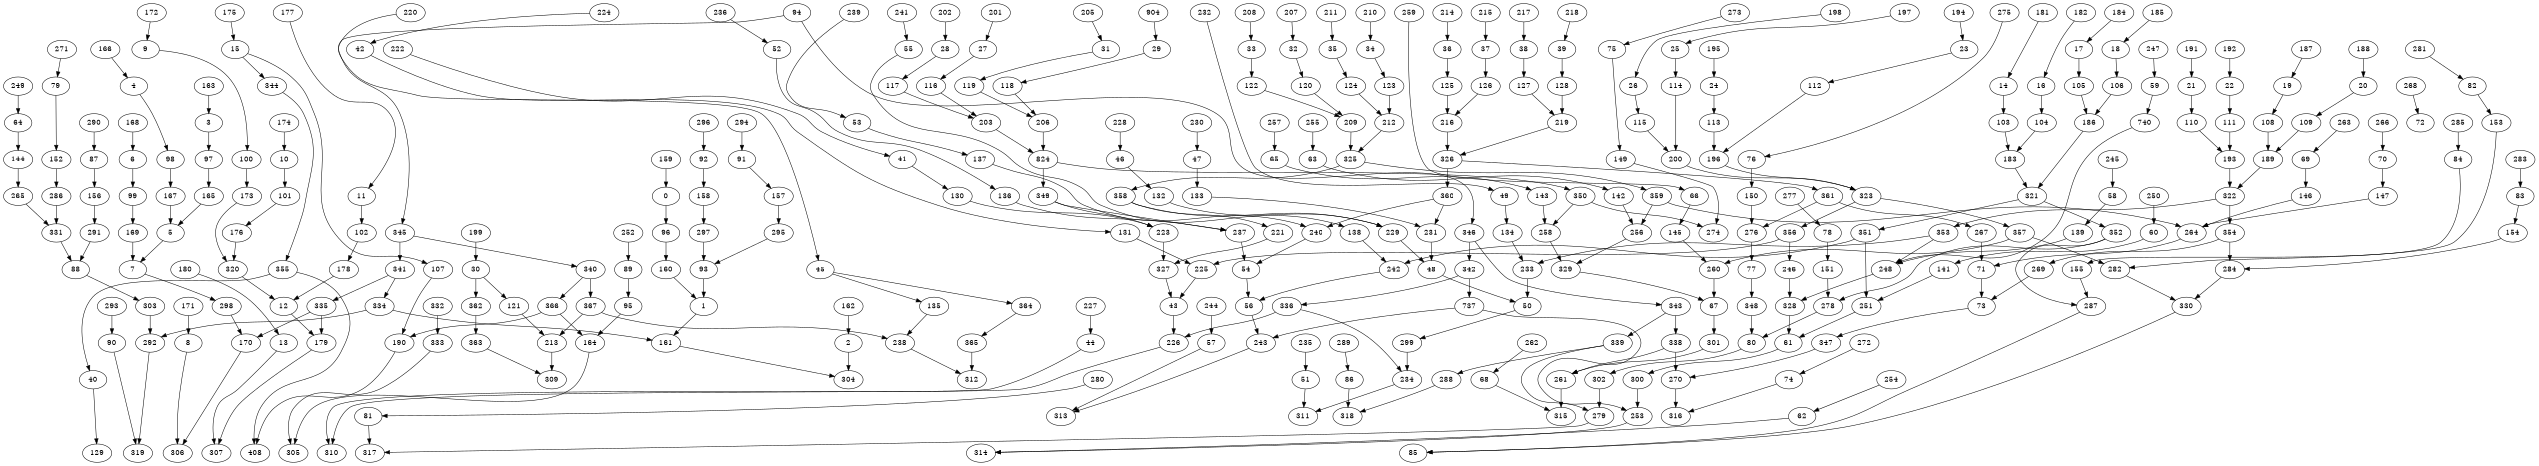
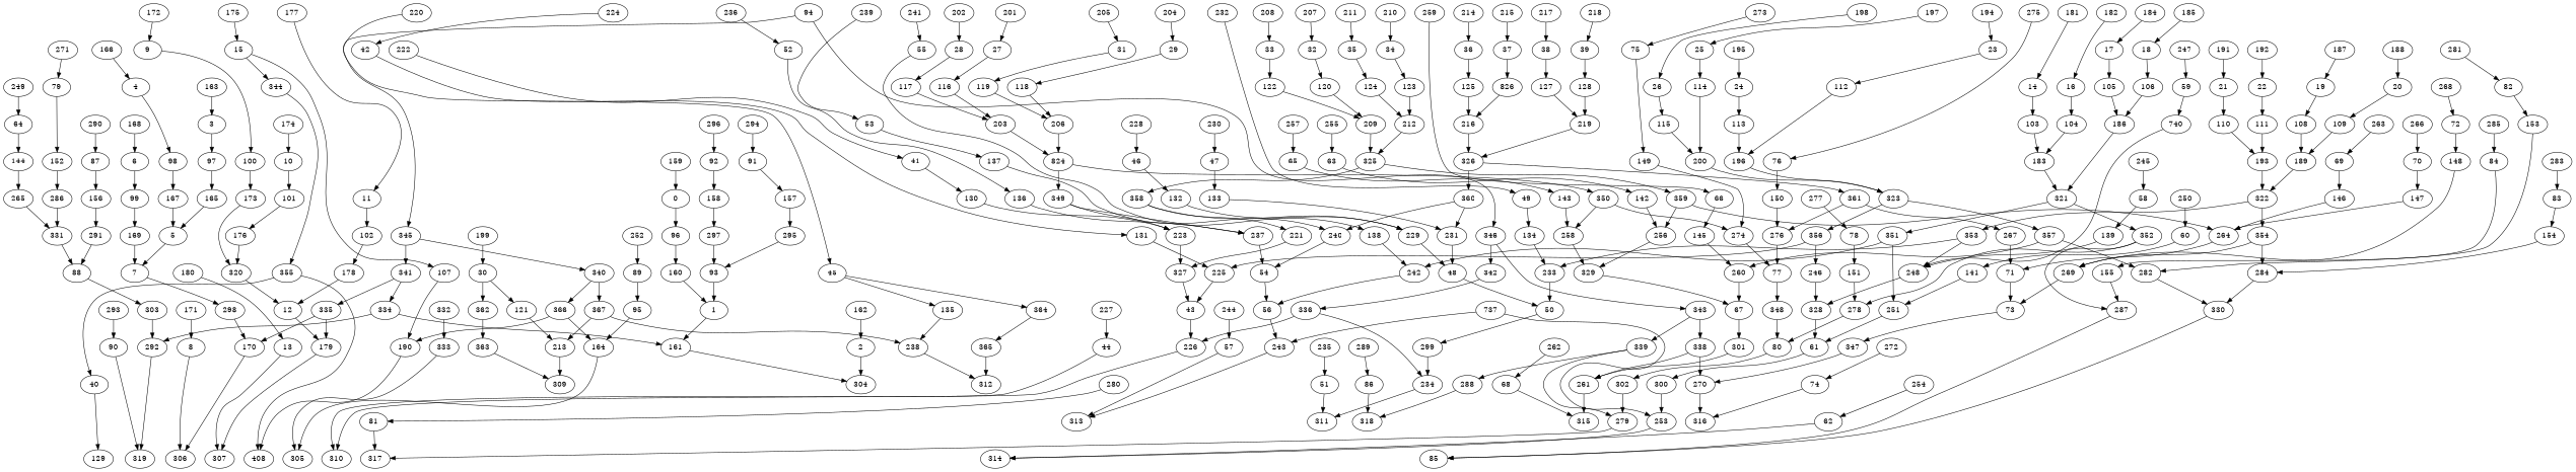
  digraph {
    edge [weight=0]
    0
    96
    160
    1
    161
    304
    2
    3
    97
    165
    4
    98
    167
    5
    7
    298
    6
    99
    169
    170
    8
    306
    9
    100
    173
    10
    101
    176
    11
    102
    178
    12
    179
    307
    13
    14
    103
    183
    15
    107
    344
    190
    355
    16
    104
    17
    105
    186
    18
    106
    19
    108
    189
    20
    109
    21
    110
    193
    22
    111
    23
    112
    196
    24
    113
    25
    114
    200
    26
    115
    27
    116
    203
    28
    117
    29
    118
    206
    30
    121
    362
    213
    363
    31
    119
    32
    120
    209
    33
    122
    34
    123
    212
    35
    124
    36
    125
    216
    37
-   126
+   126 [label=826]
    38
    127
    219
    39
    128
    40
    129
    41
    130
    223
    42
    131
    225
    43
    226
    310
    44
    45
    135
    364
    238
    365
    46
    132
    229
    47
    133
    231
    48
    50
    299
    49
    134
    233
    234
    51
    311
    52
    136
    237
    53
    137
    240
    54
    56
    243
    55
    138
    242
    313
    57
    58
    139
    248
    n155 [label=740]
    59
    60
    141
    251
    61
    300
    253
    62
    314
    63
    142
    256
    64
    144
    265
    65
    143
    258
    66
    145
    260
    67
    301
    261
    68
    315
    69
    146
    264
    70
    147
    71
    73
    347
    72
+   148
    269
    270
    74
    316
    75
    149
    274
    76
    150
    276
    77
    348
    80
    78
    151
    278
    79
    152
    286
    302
    279
    81
    317
    82
    153
    282
    83
    154
    284
    84
    155
    287
    288
    318
    86
    87
    156
    291
    88
    303
    292
    89
    95
    164
    332
    333
    90
    319
    91
    157
    295
    92
    158
    297
    93
    94
    345
    346
    340
    341
    342
    343
    305
    320
    321
    n257 [label=408]
    322
    323
    n260 [label=824]
    325
    309
    326
    221
    327
    312
    246
    328
    329
    331
    267
    330
    85
    159
    162
    163
    166
    168
    171
    172
    174
    175
    177
    180
    181
    182
    351
    352
    184
    185
    187
    188
    353
    354
    191
    192
    194
    195
    356
    357
    197
    198
    199
    201
    202
    349
    350
-   204 [label=904]
+   204
    205
    207
    208
    358
    359
    210
    211
    214
    215
    360
    361
    217
    218
    220
    222
    224
    227
    228
    230
    232
    235
    236
    239
    241
    244
    245
    247
    249
    250
    252
    254
    255
    257
    259
    262
    263
    266
    268
    271
    272
    273
    275
    277
    280
    281
    283
    285
    289
    290
    293
    294
    296
    334
    335
    336
    n364 [label=737]
    338
    339
    366
    367
    0 -> 96 [weight=1]
    96 -> 160 [weight=13]
    160 -> 1 [weight=1]
    1 -> 161 [weight=2]
    161 -> 304
    2 -> 304 [weight=1]
    3 -> 97 [weight=1]
    97 -> 165 [weight=1]
    165 -> 5
    4 -> 98
    98 -> 167 [weight=1]
    167 -> 5
    5 -> 7 [weight=3]
    7 -> 298
    298 -> 170
    6 -> 99 [weight=1]
    99 -> 169 [weight=4]
    169 -> 7 [weight=14]
    170 -> 306
    8 -> 306
    9 -> 100
    100 -> 173
    173 -> 320
    10 -> 101
    101 -> 176
    176 -> 320
    11 -> 102 [weight=3]
    102 -> 178
    178 -> 12
    12 -> 179 [weight=3]
    179 -> 307
    13 -> 307
    14 -> 103 [weight=1]
    103 -> 183 [weight=1]
    183 -> 321 [weight=1]
    15 -> 107
    15 -> 344
    107 -> 190
    344 -> 355
    190 -> n257
    355 -> 40
    355 -> n257
    16 -> 104 [weight=1]
    104 -> 183
    17 -> 105
    105 -> 186
    186 -> 321
    18 -> 106
    106 -> 186
    19 -> 108
    108 -> 189
    189 -> 322 [weight=3]
    20 -> 109
    109 -> 189
    21 -> 110 [weight=11]
    110 -> 193 [weight=5]
    193 -> 322 [weight=12]
    22 -> 111 [weight=17]
    111 -> 193 [weight=6]
    23 -> 112
    112 -> 196
    196 -> 323 [weight=4]
    24 -> 113 [weight=16]
    113 -> 196 [weight=4]
    25 -> 114
    114 -> 200
    200 -> 323 [weight=3]
    26 -> 115
    115 -> 200
    27 -> 116
    116 -> 203
    203 -> n260
    28 -> 117
    117 -> 203
    29 -> 118
    118 -> 206
    206 -> n260 [weight=2]
    30 -> 121
    30 -> 362 [weight=9]
    121 -> 213
    362 -> 363 [weight=1]
    213 -> 309 [weight=10]
    363 -> 309
    31 -> 119
    119 -> 206
    32 -> 120
    120 -> 209
    209 -> 325
    33 -> 122 [weight=1]
    122 -> 209
    34 -> 123
    123 -> 212
    212 -> 325
    35 -> 124
    124 -> 212 [weight=1]
    36 -> 125 [weight=2]
    125 -> 216 [weight=13]
    216 -> 326 [weight=11]
    37 -> 126 [weight=13]
    126 -> 216 [weight=9]
    38 -> 127 [weight=2]
    127 -> 219
    219 -> 326 [weight=2]
    39 -> 128 [weight=2]
    128 -> 219 [weight=3]
    40 -> 129
    41 -> 130
    130 -> 223
    223 -> 327 [weight=3]
    42 -> 131
    131 -> 225 [weight=3]
    225 -> 43 [weight=1]
    43 -> 226 [weight=1]
    226 -> 310
    44 -> 310
    45 -> 135
    45 -> 364
    135 -> 238
    364 -> 365
    238 -> 312
    365 -> 312 [weight=1]
    46 -> 132
    132 -> 229
    229 -> 48
    47 -> 133 [weight=10]
    133 -> 231
    231 -> 48 [weight=1]
    48 -> 50 [weight=1]
    50 -> 299
    299 -> 234 [weight=3]
    49 -> 134 [weight=1]
    134 -> 233
    233 -> 50 [weight=2]
    234 -> 311
    51 -> 311
    52 -> 136
    136 -> 237 [weight=1]
    237 -> 54 [weight=2]
    53 -> 137
    137 -> 240
    240 -> 54 [weight=2]
    54 -> 56
    56 -> 243
    243 -> 313
    55 -> 138
    138 -> 242 [weight=1]
    242 -> 56
    57 -> 313
    58 -> 139
    139 -> 248
    248 -> 328
    n155 -> 248
    59 -> n155
    60 -> 141
    141 -> 251
    251 -> 61 [weight=1]
    61 -> 300
    300 -> 253 [weight=5]
    253 -> 314
    62 -> 314
    63 -> 142 [weight=1]
    142 -> 256
    256 -> 329 [weight=1]
    64 -> 144
    144 -> 265 [weight=1]
    265 -> 331 [weight=1]
    65 -> 143
    143 -> 258 [weight=8]
    258 -> 329 [weight=2]
    66 -> 145 [weight=1]
    145 -> 260
    260 -> 67 [weight=2]
    67 -> 301 [weight=6]
    301 -> 261 [weight=3]
    261 -> 315 [weight=3]
    68 -> 315 [weight=1]
    69 -> 146 [weight=11]
    146 -> 264 [weight=2]
    264 -> 71 [weight=15]
    70 -> 147 [weight=2]
    147 -> 264
    71 -> 73 [weight=12]
    73 -> 347 [weight=1]
    347 -> 270 [weight=2]
+   72 -> 148
+   148 -> 269
    269 -> 73 [weight=3]
    270 -> 316 [weight=10]
    74 -> 316 [weight=1]
    75 -> 149
    149 -> 274
+   274 -> 77 [weight=2]
    76 -> 150 [weight=10]
    150 -> 276 [weight=14]
    276 -> 77 [weight=15]
    77 -> 348 [weight=15]
    348 -> 80 [weight=3]
    80 -> 302 [weight=3]
    78 -> 151
    151 -> 278
    278 -> 80 [weight=2]
    79 -> 152
    152 -> 286 [weight=9]
    286 -> 331 [weight=4]
    302 -> 279 [weight=2]
    279 -> 317
    81 -> 317
    82 -> 153
    153 -> 282
    282 -> 330
    83 -> 154
    154 -> 284
    284 -> 330
    84 -> 155
    155 -> 287
    287 -> 85
    288 -> 318
    86 -> 318
    87 -> 156
    156 -> 291 [weight=1]
    291 -> 88
    88 -> 303 [weight=1]
    303 -> 292 [weight=6]
    292 -> 319
    89 -> 95 [weight=8]
    95 -> 164
    164 -> 305
    332 -> 333 [weight=9]
    333 -> 305
    90 -> 319
    91 -> 157
    157 -> 295 [weight=1]
    295 -> 93
    92 -> 158 [weight=6]
    158 -> 297 [weight=2]
    297 -> 93 [weight=2]
    93 -> 1 [weight=4]
    94 -> 345
    94 -> 346
    345 -> 340
    345 -> 341 [weight=9]
    346 -> 342 [weight=1]
    346 -> 343
    340 -> 366
    340 -> 367 [weight=9]
    341 -> 334
    341 -> 335
    342 -> 336
-   342 -> n364 [weight=1]
    343 -> 338 [weight=7]
    343 -> 339 [weight=3]
    320 -> 12
    321 -> 351
    321 -> 352 [weight=1]
    322 -> 353 [weight=3]
    322 -> 354 [weight=6]
    323 -> 356
    323 -> 357
    n260 -> 349 [weight=2]
    n260 -> 350
    325 -> 358 [weight=4]
    325 -> 359 [weight=1]
    326 -> 360 [weight=9]
    326 -> 361 [weight=1]
    221 -> 327
    327 -> 43 [weight=1]
    246 -> 328
    328 -> 61
    329 -> 67
    331 -> 88 [weight=1]
    267 -> 71 [weight=17]
    330 -> 85
    159 -> 0 [weight=1]
    162 -> 2 [weight=8]
    163 -> 3 [weight=10]
    166 -> 4
    168 -> 6 [weight=9]
    171 -> 8 [weight=2]
    172 -> 9
    174 -> 10 [weight=9]
    175 -> 15
    177 -> 11
    180 -> 13
    181 -> 14
    182 -> 16
    351 -> 242 [weight=3]
    351 -> 251
    352 -> 278
    352 -> 287
    184 -> 17
    185 -> 18
    187 -> 19
    188 -> 20 [weight=1]
    353 -> 233
    353 -> 248
    354 -> 269 [weight=1]
    354 -> 284 [weight=1]
    191 -> 21 [weight=13]
    192 -> 22 [weight=11]
    194 -> 23
    195 -> 24 [weight=16]
    356 -> 225 [weight=1]
    356 -> 246
    357 -> 260
    357 -> 282 [weight=2]
    197 -> 25
    198 -> 26
    199 -> 30 [weight=1]
    201 -> 27
    202 -> 28 [weight=3]
    349 -> 223 [weight=1]
    349 -> 237
    350 -> 258 [weight=2]
    350 -> 274 [weight=3]
    204 -> 29
    205 -> 31
    207 -> 32
    208 -> 33
    358 -> 229 [weight=3]
    358 -> 221
    359 -> 256 [weight=2]
    359 -> 264
    210 -> 34 [weight=1]
    211 -> 35
    214 -> 36 [weight=17]
    215 -> 37 [weight=1]
    360 -> 231 [weight=1]
    360 -> 240 [weight=6]
    361 -> 276 [weight=13]
    361 -> 267 [weight=2]
    217 -> 38 [weight=13]
    218 -> 39
    220 -> 45
    222 -> 41
    224 -> 42
    227 -> 44 [weight=1]
    228 -> 46 [weight=3]
    230 -> 47 [weight=14]
    232 -> 49
    235 -> 51 [weight=9]
    236 -> 52
    239 -> 53
    241 -> 55
    244 -> 57 [weight=1]
    245 -> 58 [weight=1]
    247 -> 59
    249 -> 64 [weight=1]
    250 -> 60 [weight=2]
    252 -> 89 [weight=9]
    254 -> 62
    255 -> 63 [weight=15]
    257 -> 65 [weight=9]
    259 -> 66
    262 -> 68
    263 -> 69 [weight=1]
    266 -> 70 [weight=10]
    268 -> 72
    271 -> 79
    272 -> 74 [weight=1]
    273 -> 75
    275 -> 76
    277 -> 78 [weight=1]
    280 -> 81
    281 -> 82
    283 -> 83 [weight=1]
    285 -> 84
    289 -> 86
    290 -> 87 [weight=10]
    293 -> 90 [weight=1]
    294 -> 91 [weight=1]
    296 -> 92 [weight=10]
    334 -> 161 [weight=2]
    334 -> 292 [weight=2]
    335 -> 170 [weight=2]
    335 -> 179 [weight=4]
    336 -> 226 [weight=2]
    336 -> 234
    n364 -> 243
    n364 -> 253
    338 -> 261 [weight=1]
    338 -> 270 [weight=15]
    339 -> 279 [weight=1]
    339 -> 288
    366 -> 190 [weight=2]
    366 -> 164 [weight=9]
    367 -> 213 [weight=9]
    367 -> 238
  }
